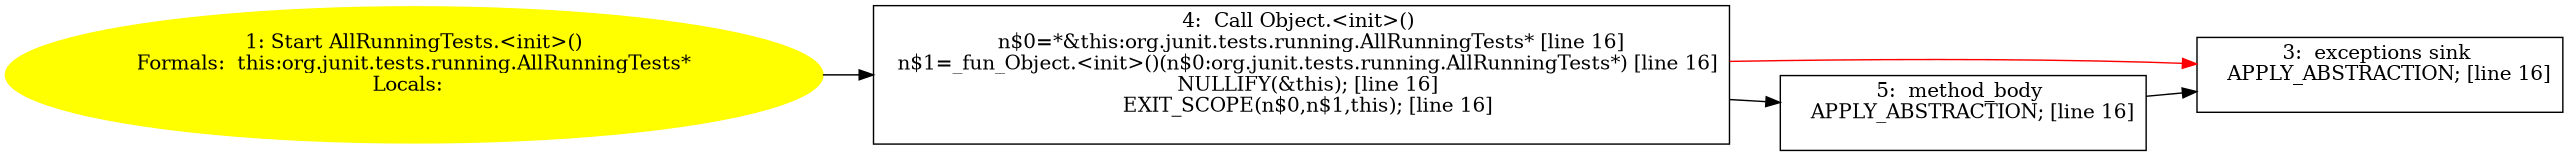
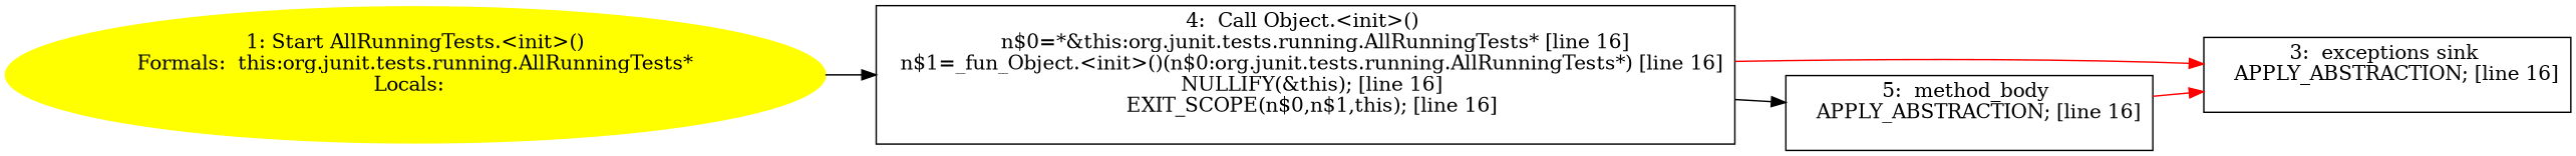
  digraph {
    rankdir=LR
    node [shape=box]
    n1 [color=yellow label="1: Start AllRunningTests.<init>()\nFormals:  this:org.junit.tests.running.AllRunningTests*\nLocals:  \n  " style=filled shape=""]
    n2 [label="4:  Call Object.<init>() \n   n$0=*&this:org.junit.tests.running.AllRunningTests* [line 16]\n  n$1=_fun_Object.<init>()(n$0:org.junit.tests.running.AllRunningTests*) [line 16]\n  NULLIFY(&this); [line 16]\n  EXIT_SCOPE(n$0,n$1,this); [line 16]\n "]
    n3 [label="3:  exceptions sink \n   APPLY_ABSTRACTION; [line 16]\n "]
    n4 [label="5:  method_body \n   APPLY_ABSTRACTION; [line 16]\n "]
    n1 -> n2
    n2 -> n3 [color=red]
    n2 -> n4
-   n4 -> n3 [color=black]
+   n4 -> n3 [color=red]
  }
